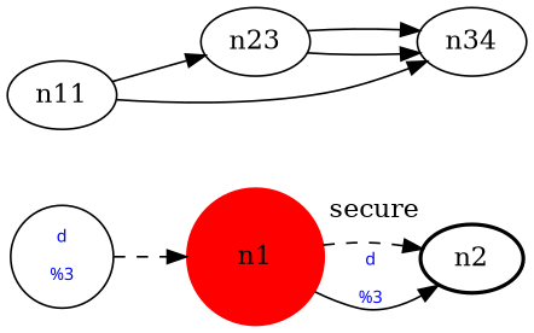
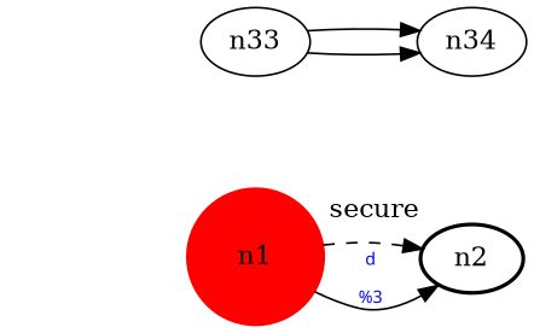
  digraph {
    fontcolor=blue
    rankdir=LR
-   n0 [fontcolor=blue fontname="comic sans" fontsize=9 label="d\n\l\G"]
    n1 [color=red height=1 style=filled width=1]
    n2 [style=bold xlabel=secure]
-   n11
-   n33 [label=n23]
+   n33
    n44 [label=n34]
-   n0 -> n1 [style=dashed]
    n1 -> n2 [style=dashed]
    n1 -> n2 [fontcolor=blue fontname="comic sans" fontsize=9 label="d\n\l\G"]
-   n11 -> n33
-   n11 -> n44
    n33 -> n44
    n33 -> n44
  }
